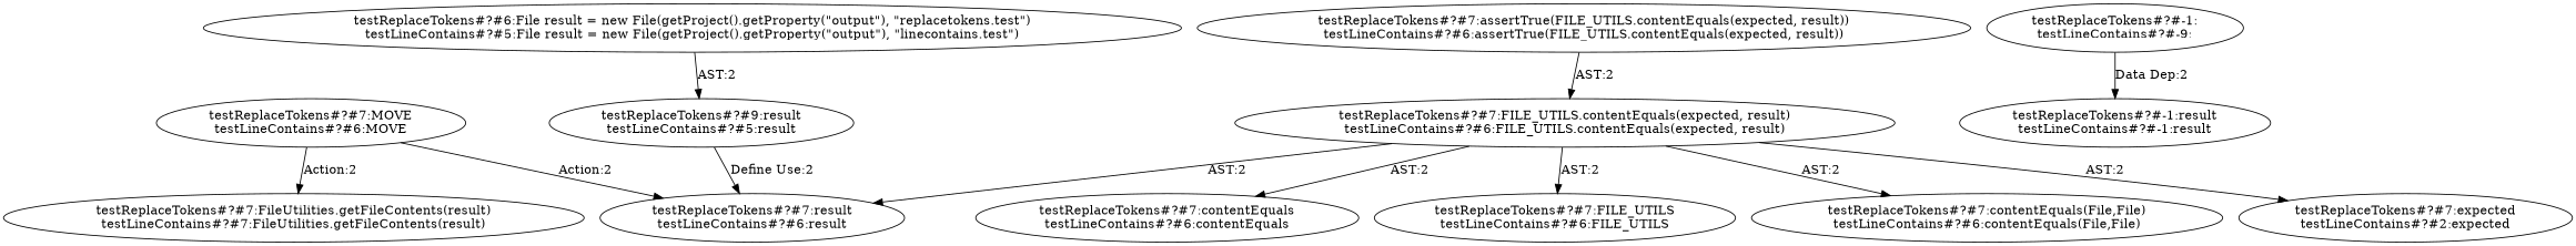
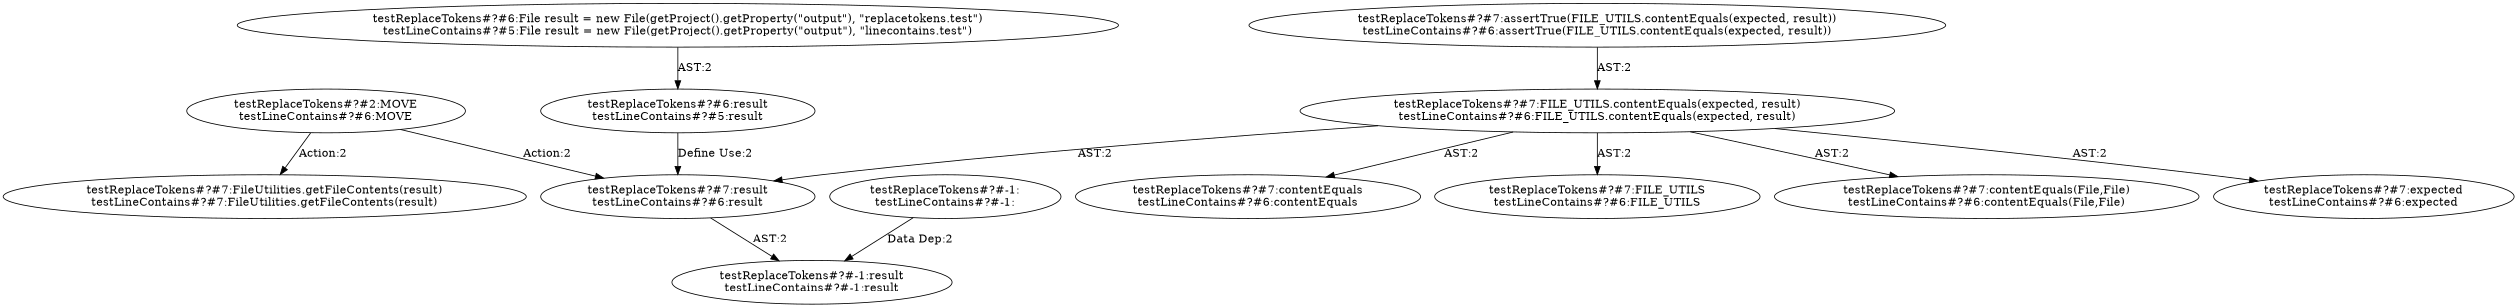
  digraph {
    node [shape=ellipse]
-   n1 [label="testReplaceTokens#?#7:MOVE\ntestLineContains#?#6:MOVE"]
+   n1 [label="testReplaceTokens#?#2:MOVE\ntestLineContains#?#6:MOVE"]
    n2 [label="testReplaceTokens#?#7:FileUtilities.getFileContents(result)\ntestLineContains#?#7:FileUtilities.getFileContents(result)"]
    n3 [label="testReplaceTokens#?#7:result\ntestLineContains#?#6:result"]
    n4 [label="testReplaceTokens#?#-1:result\ntestLineContains#?#-1:result"]
-   n5 [label="testReplaceTokens#?#9:result\ntestLineContains#?#5:result"]
+   n5 [label="testReplaceTokens#?#6:result\ntestLineContains#?#5:result"]
    n6 [label="testReplaceTokens#?#6:File result = new File(getProject().getProperty(\"output\"), \"replacetokens.test\")\ntestLineContains#?#5:File result = new File(getProject().getProperty(\"output\"), \"linecontains.test\")"]
-   n7 [label="testReplaceTokens#?#-1:\ntestLineContains#?#-9:"]
+   n7 [label="testReplaceTokens#?#-1:\ntestLineContains#?#-1:"]
    n8 [label="testReplaceTokens#?#7:FILE_UTILS.contentEquals(expected, result)\ntestLineContains#?#6:FILE_UTILS.contentEquals(expected, result)"]
    n9 [label="testReplaceTokens#?#7:contentEquals\ntestLineContains#?#6:contentEquals"]
    n10 [label="testReplaceTokens#?#7:FILE_UTILS\ntestLineContains#?#6:FILE_UTILS"]
    n11 [label="testReplaceTokens#?#7:contentEquals(File,File)\ntestLineContains#?#6:contentEquals(File,File)"]
-   n12 [label="testReplaceTokens#?#7:expected\ntestLineContains#?#2:expected"]
+   n12 [label="testReplaceTokens#?#7:expected\ntestLineContains#?#6:expected"]
    n13 [label="testReplaceTokens#?#7:assertTrue(FILE_UTILS.contentEquals(expected, result))\ntestLineContains#?#6:assertTrue(FILE_UTILS.contentEquals(expected, result))"]
    n1 -> n2 [label="Action:2"]
    n1 -> n3 [label="Action:2"]
+   n3 -> n4 [label="AST:2"]
    n5 -> n3 [label="Define Use:2"]
    n6 -> n5 [label="AST:2"]
    n7 -> n4 [label="Data Dep:2"]
    n8 -> n3 [label="AST:2"]
    n8 -> n9 [label="AST:2"]
    n8 -> n10 [label="AST:2"]
    n8 -> n11 [label="AST:2"]
    n8 -> n12 [label="AST:2"]
    n13 -> n8 [label="AST:2"]
  }
